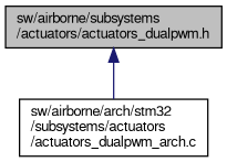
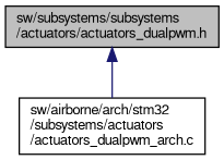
  digraph {
    node [color=black fontname=FreeSans fontsize=10 shape=record style=filled]
-   n1 [fillcolor=grey75 fontcolor=black height=0.2 label="sw/airborne/subsystems\l/actuators/actuators_dualpwm.h" width=0.4]
+   n1 [fillcolor=grey75 fontcolor=black height=0.2 label="sw/subsystems/subsystems\l/actuators/actuators_dualpwm.h" width=0.4]
    n2 [fillcolor=white height=0.2 label="sw/airborne/arch/stm32\l/subsystems/actuators\l/actuators_dualpwm_arch.c" width=0.4]
    n1 -> n2 [color=midnightblue dir=back fontname=FreeSans fontsize=10 labelfontname=FreeSans labelfontsize=10 style=solid]
  }
